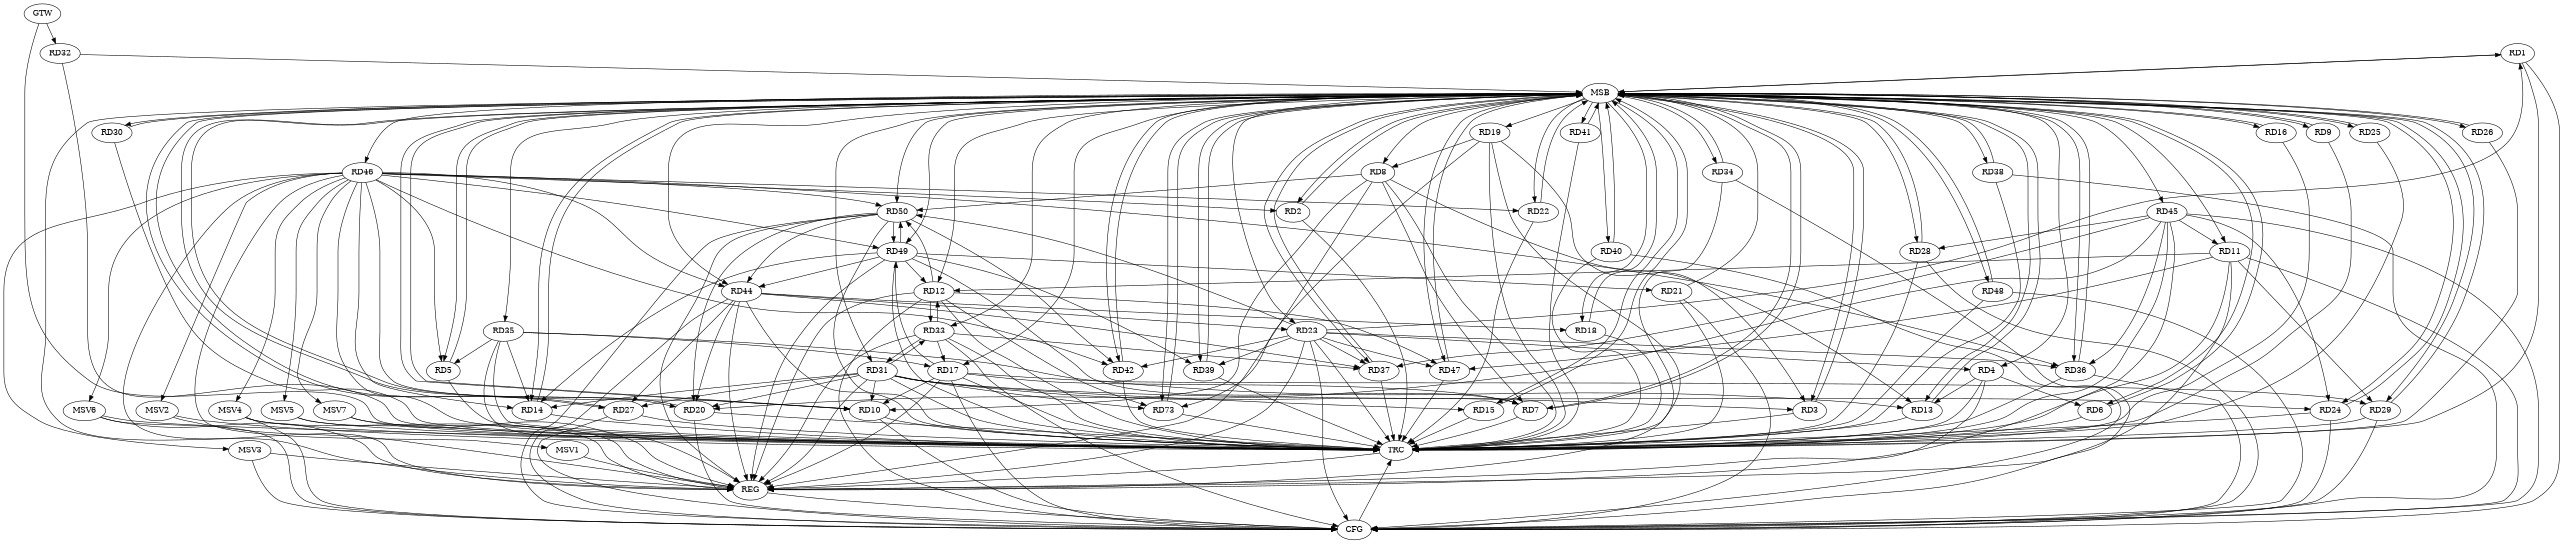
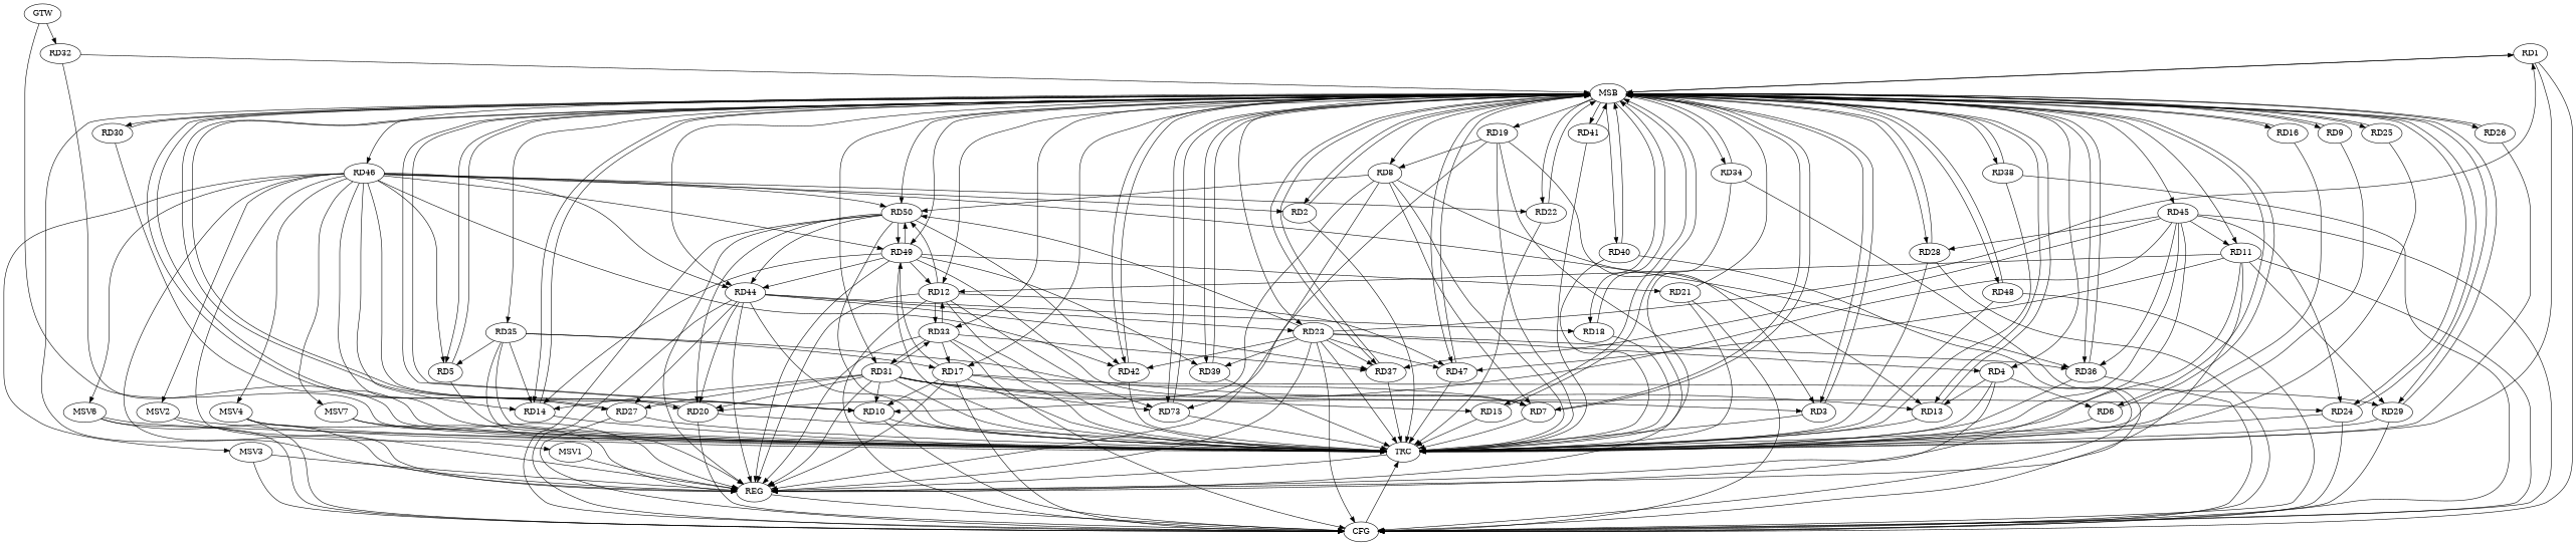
  strict digraph {
    n1 [label=RD1]
    n2 [label=MSB]
    n3 [label=CFG]
    n4 [label=TRC]
    n5 [label=RD2]
    n6 [label=RD3]
    n7 [label=RD4]
    n8 [label=RD6]
    n9 [label=RD13]
    n10 [label=REG]
    n11 [label=RD5]
    n12 [label=RD7]
    n13 [label=RD8]
    n14 [label=RD10]
    n15 [label=RD50]
    n16 [label=RD9]
    n17 [label=RD11]
    n18 [label=RD12]
    n19 [label=RD29]
    n20 [label=RD47]
    n21 [label=RD33]
    n22 [label=RD73]
    n23 [label=RD14]
    n24 [label=RD15]
    n25 [label=RD16]
    n26 [label=RD17]
    n27 [label=RD49]
    n28 [label=RD18]
    n29 [label=RD19]
    n30 [label=RD20]
    n31 [label=RD22]
    n32 [label=RD23]
    n33 [label=RD36]
    n34 [label=RD37]
    n35 [label=RD39]
    n36 [label=RD42]
    n37 [label=RD24]
    n38 [label=RD25]
    n39 [label=RD26]
    n40 [label=RD27]
    n41 [label=RD28]
    n42 [label=RD30]
    n43 [label=RD31]
    n44 [label=RD34]
    n45 [label=RD35]
    n46 [label=RD38]
    n47 [label=RD40]
    n48 [label=RD41]
    n49 [label=RD44]
    n50 [label=RD45]
    n51 [label=RD46]
    n52 [label=RD48]
    n53 [label=RD21]
    n54 [label=RD32]
    n55 [label=MSV1]
    n56 [label=MSV2]
    n57 [label=MSV3]
    n58 [label=MSV4]
-   n59 [label=MSV5]
    n60 [label=MSV6]
    n61 [label=MSV7]
    n62 [label=GTW]
    n1 -> n2
    n1 -> n3
    n1 -> n4
    n2 -> n1
    n2 -> n5
    n2 -> n6
    n2 -> n7
    n2 -> n8
    n2 -> n9
    n2 -> n10
    n2 -> n11
    n2 -> n12
    n2 -> n13
    n2 -> n14
    n2 -> n15
    n2 -> n16
    n2 -> n17
    n2 -> n18
    n2 -> n19
    n2 -> n20
    n2 -> n21
    n2 -> n22
    n2 -> n23
    n2 -> n24
    n2 -> n25
    n2 -> n26
    n2 -> n27
    n2 -> n28
    n2 -> n29
    n2 -> n30
    n2 -> n31
    n2 -> n32
    n2 -> n33
    n2 -> n34
    n2 -> n35
    n2 -> n36
    n2 -> n37
    n2 -> n38
    n2 -> n39
    n2 -> n40
    n2 -> n41
    n2 -> n42
    n2 -> n43
    n2 -> n44
    n2 -> n45
    n2 -> n46
    n2 -> n47
    n2 -> n48
    n2 -> n49
    n2 -> n50
    n2 -> n51
    n2 -> n52
    n3 -> n4
    n4 -> n10
    n5 -> n2
    n5 -> n4
    n6 -> n2
    n6 -> n4
    n7 -> n4
    n7 -> n8
    n7 -> n9
    n7 -> n10
    n8 -> n2
    n8 -> n4
    n9 -> n2
    n9 -> n4
    n10 -> n3
    n11 -> n2
    n11 -> n4
    n12 -> n2
    n12 -> n4
    n13 -> n4
    n13 -> n9
    n13 -> n10
    n13 -> n12
    n13 -> n14
    n13 -> n15
    n14 -> n2
    n14 -> n3
    n14 -> n4
    n15 -> n3
    n15 -> n4
    n15 -> n10
    n15 -> n27
    n15 -> n30
    n15 -> n36
    n15 -> n49
    n16 -> n2
    n16 -> n4
    n17 -> n3
    n17 -> n4
    n17 -> n10
    n17 -> n18
    n17 -> n19
    n17 -> n20
    n18 -> n3
    n18 -> n4
    n18 -> n10
    n18 -> n15
    n18 -> n20
    n18 -> n21
    n18 -> n22
    n19 -> n2
    n19 -> n3
    n19 -> n4
    n20 -> n2
    n20 -> n4
    n21 -> n3
    n21 -> n4
    n21 -> n10
    n21 -> n18
    n21 -> n26
    n21 -> n34
    n21 -> n43
    n22 -> n2
    n22 -> n4
    n23 -> n2
    n23 -> n4
    n24 -> n2
    n24 -> n4
    n25 -> n2
    n25 -> n4
    n26 -> n3
    n26 -> n4
    n26 -> n10
    n26 -> n12
    n26 -> n14
    n26 -> n19
    n26 -> n27
    n27 -> n4
    n27 -> n10
    n27 -> n12
    n27 -> n15
    n27 -> n18
    n27 -> n23
    n27 -> n35
    n27 -> n49
    n27 -> n53
    n28 -> n2
    n28 -> n4
    n29 -> n4
    n29 -> n6
    n29 -> n10
    n29 -> n13
    n29 -> n22
    n30 -> n2
    n30 -> n3
    n30 -> n4
    n31 -> n2
    n31 -> n4
    n32 -> n1
    n32 -> n3
    n32 -> n4
    n32 -> n7
    n32 -> n10
    n32 -> n15
    n32 -> n20
    n32 -> n33
    n32 -> n34
    n32 -> n35
    n32 -> n36
    n33 -> n2
    n33 -> n3
    n33 -> n4
    n34 -> n2
    n34 -> n4
    n35 -> n2
    n35 -> n4
    n36 -> n2
    n36 -> n4
    n37 -> n2
    n37 -> n3
    n37 -> n4
    n38 -> n2
    n38 -> n4
    n39 -> n2
    n39 -> n4
    n40 -> n2
    n40 -> n3
    n40 -> n4
    n41 -> n2
    n41 -> n3
    n41 -> n4
    n42 -> n2
    n42 -> n4
    n43 -> n4
    n43 -> n6
    n43 -> n10
    n43 -> n14
    n43 -> n21
    n43 -> n22
    n43 -> n23
    n43 -> n24
    n43 -> n30
    n43 -> n37
    n43 -> n40
    n44 -> n2
    n44 -> n3
    n44 -> n4
    n45 -> n4
    n45 -> n9
    n45 -> n10
    n45 -> n11
    n45 -> n23
    n45 -> n26
    n46 -> n2
    n46 -> n3
    n46 -> n4
    n47 -> n2
    n47 -> n3
    n47 -> n4
    n48 -> n2
    n48 -> n4
    n49 -> n3
    n49 -> n4
    n49 -> n10
    n49 -> n28
    n49 -> n30
    n49 -> n32
    n49 -> n34
    n49 -> n40
    n50 -> n3
    n50 -> n4
    n50 -> n10
    n50 -> n17
    n50 -> n30
    n50 -> n33
    n50 -> n34
    n50 -> n37
    n50 -> n41
    n51 -> n4
    n51 -> n5
    n51 -> n10
    n51 -> n11
    n51 -> n14
    n51 -> n15
    n51 -> n23
    n51 -> n27
    n51 -> n31
    n51 -> n33
    n51 -> n36
    n51 -> n49
    n51 -> n55
    n51 -> n56
    n51 -> n57
    n51 -> n58
-   n51 -> n59
    n51 -> n60
    n51 -> n61
    n52 -> n2
    n52 -> n3
    n52 -> n4
    n53 -> n2
    n53 -> n3
    n53 -> n4
    n54 -> n2
    n54 -> n4
    n55 -> n10
    n56 -> n4
    n56 -> n10
    n57 -> n3
    n57 -> n10
    n58 -> n3
    n58 -> n4
    n58 -> n10
-   n59 -> n4
-   n59 -> n10
    n60 -> n3
    n60 -> n4
    n60 -> n10
    n61 -> n4
    n61 -> n10
    n62 -> n4
    n62 -> n54
  }
